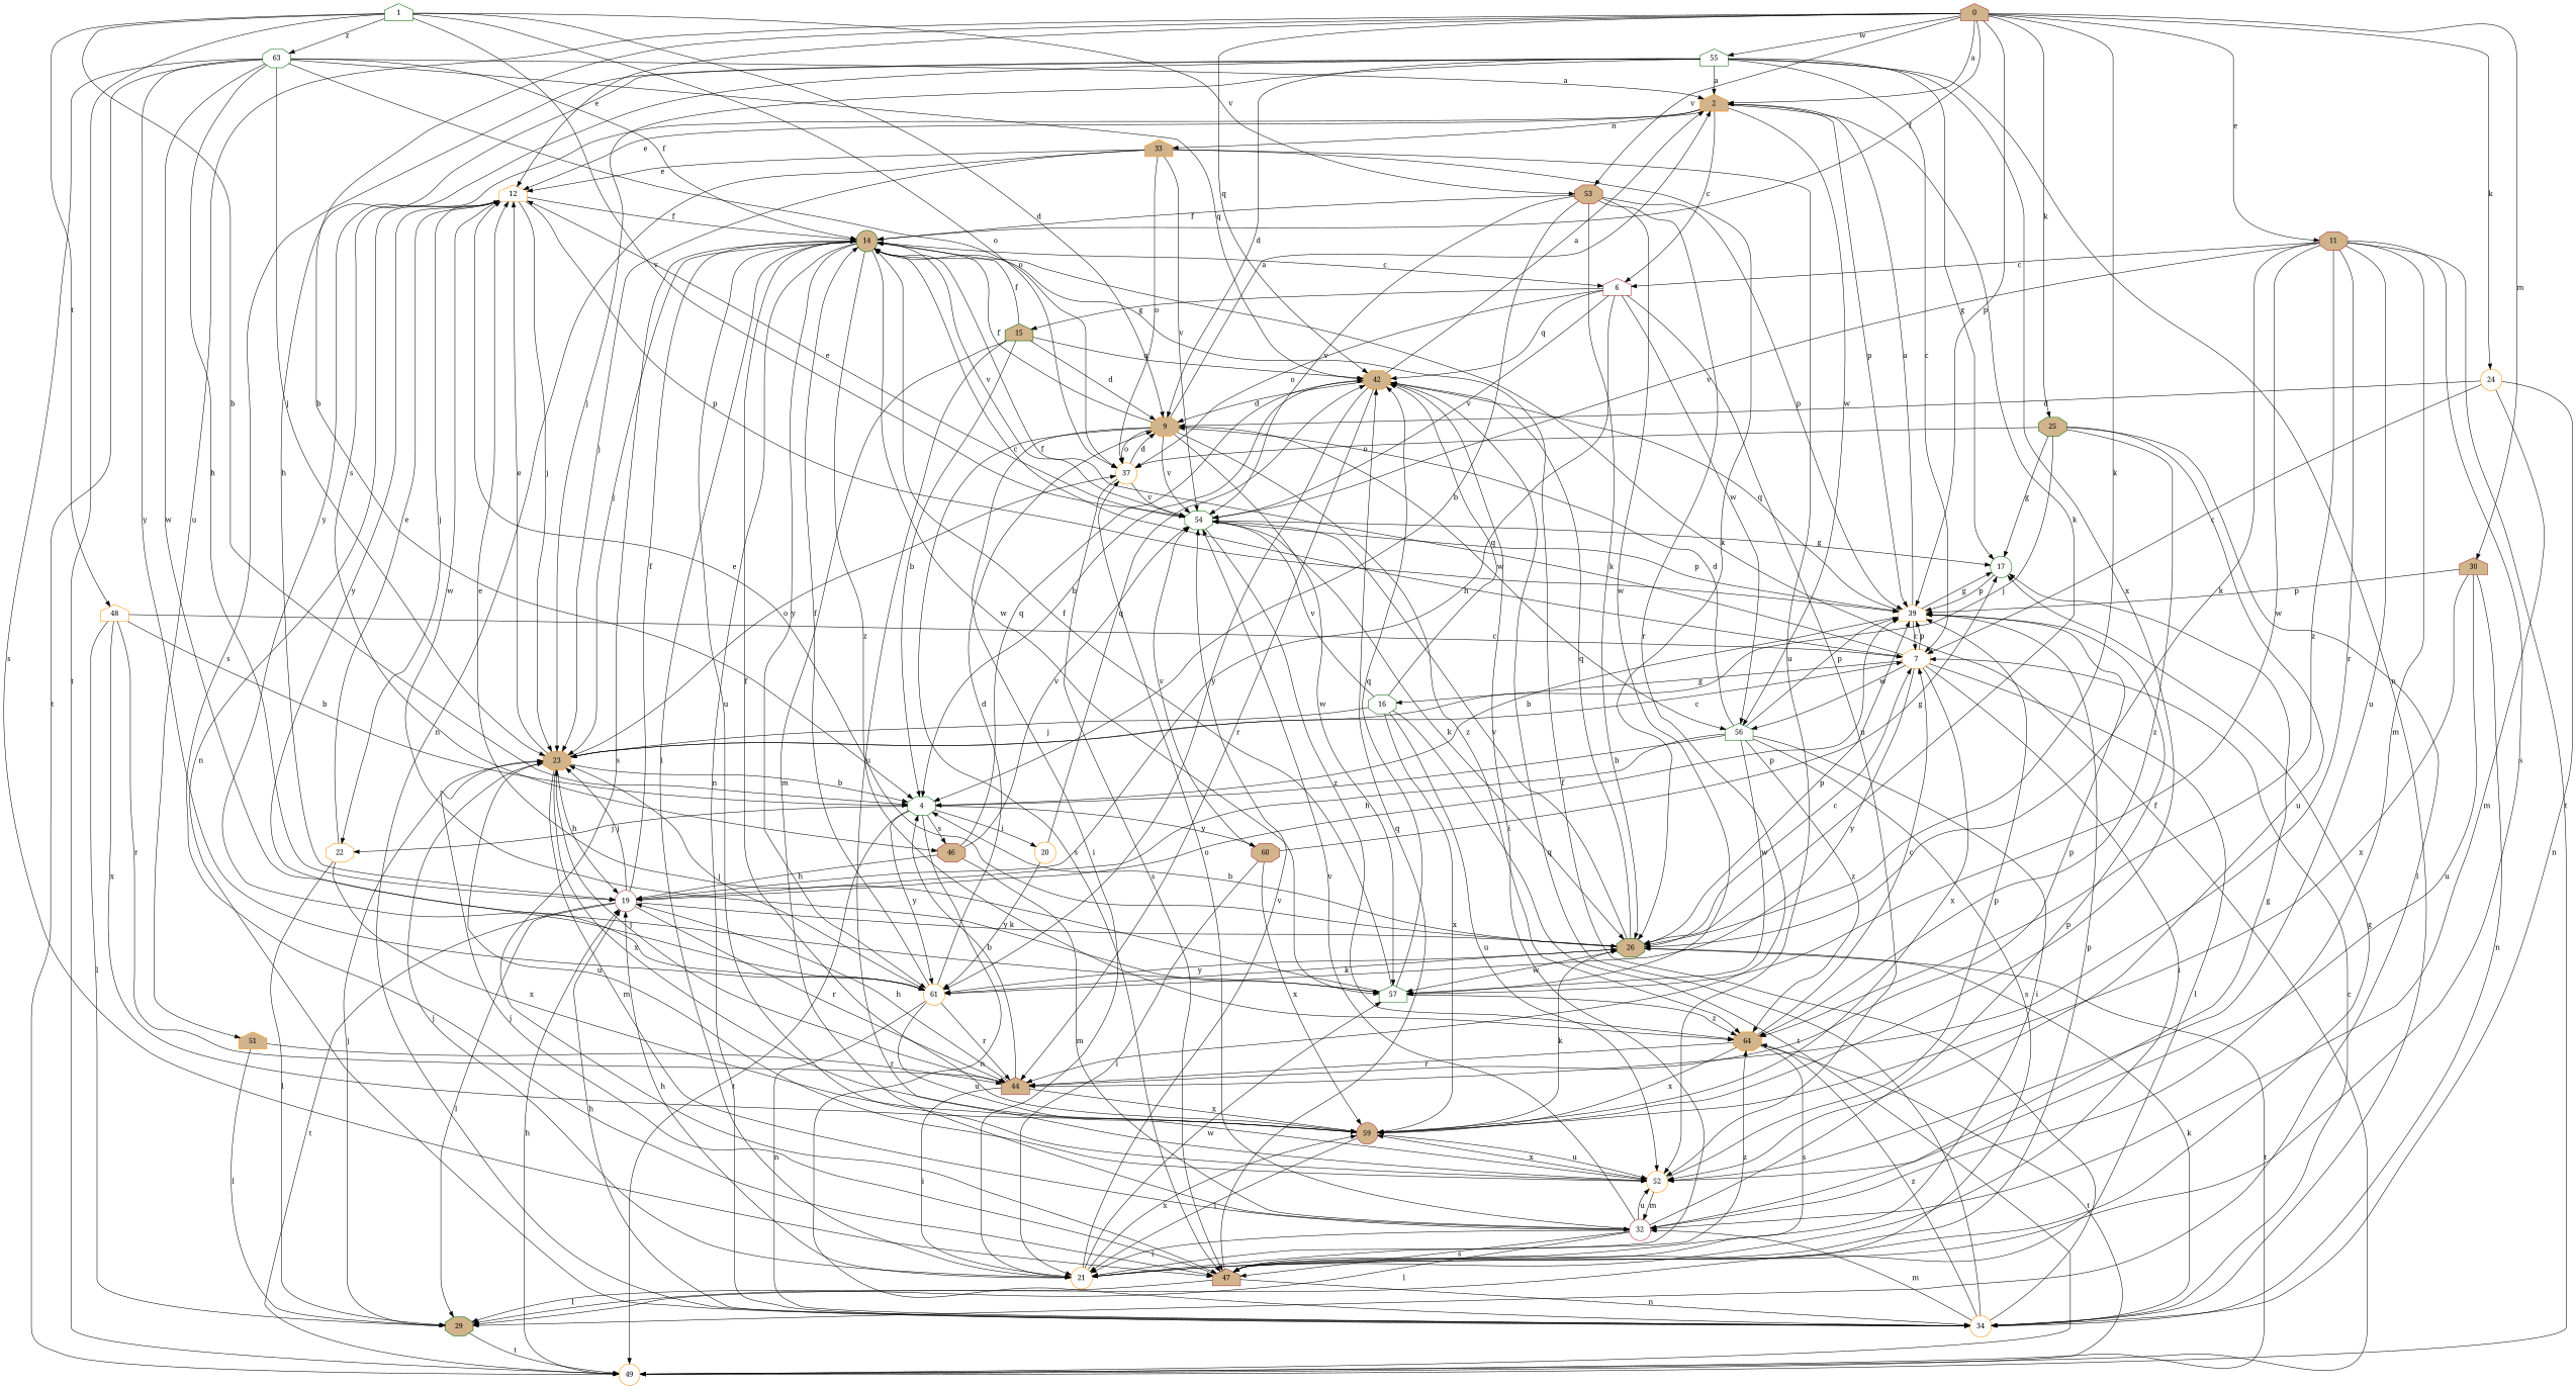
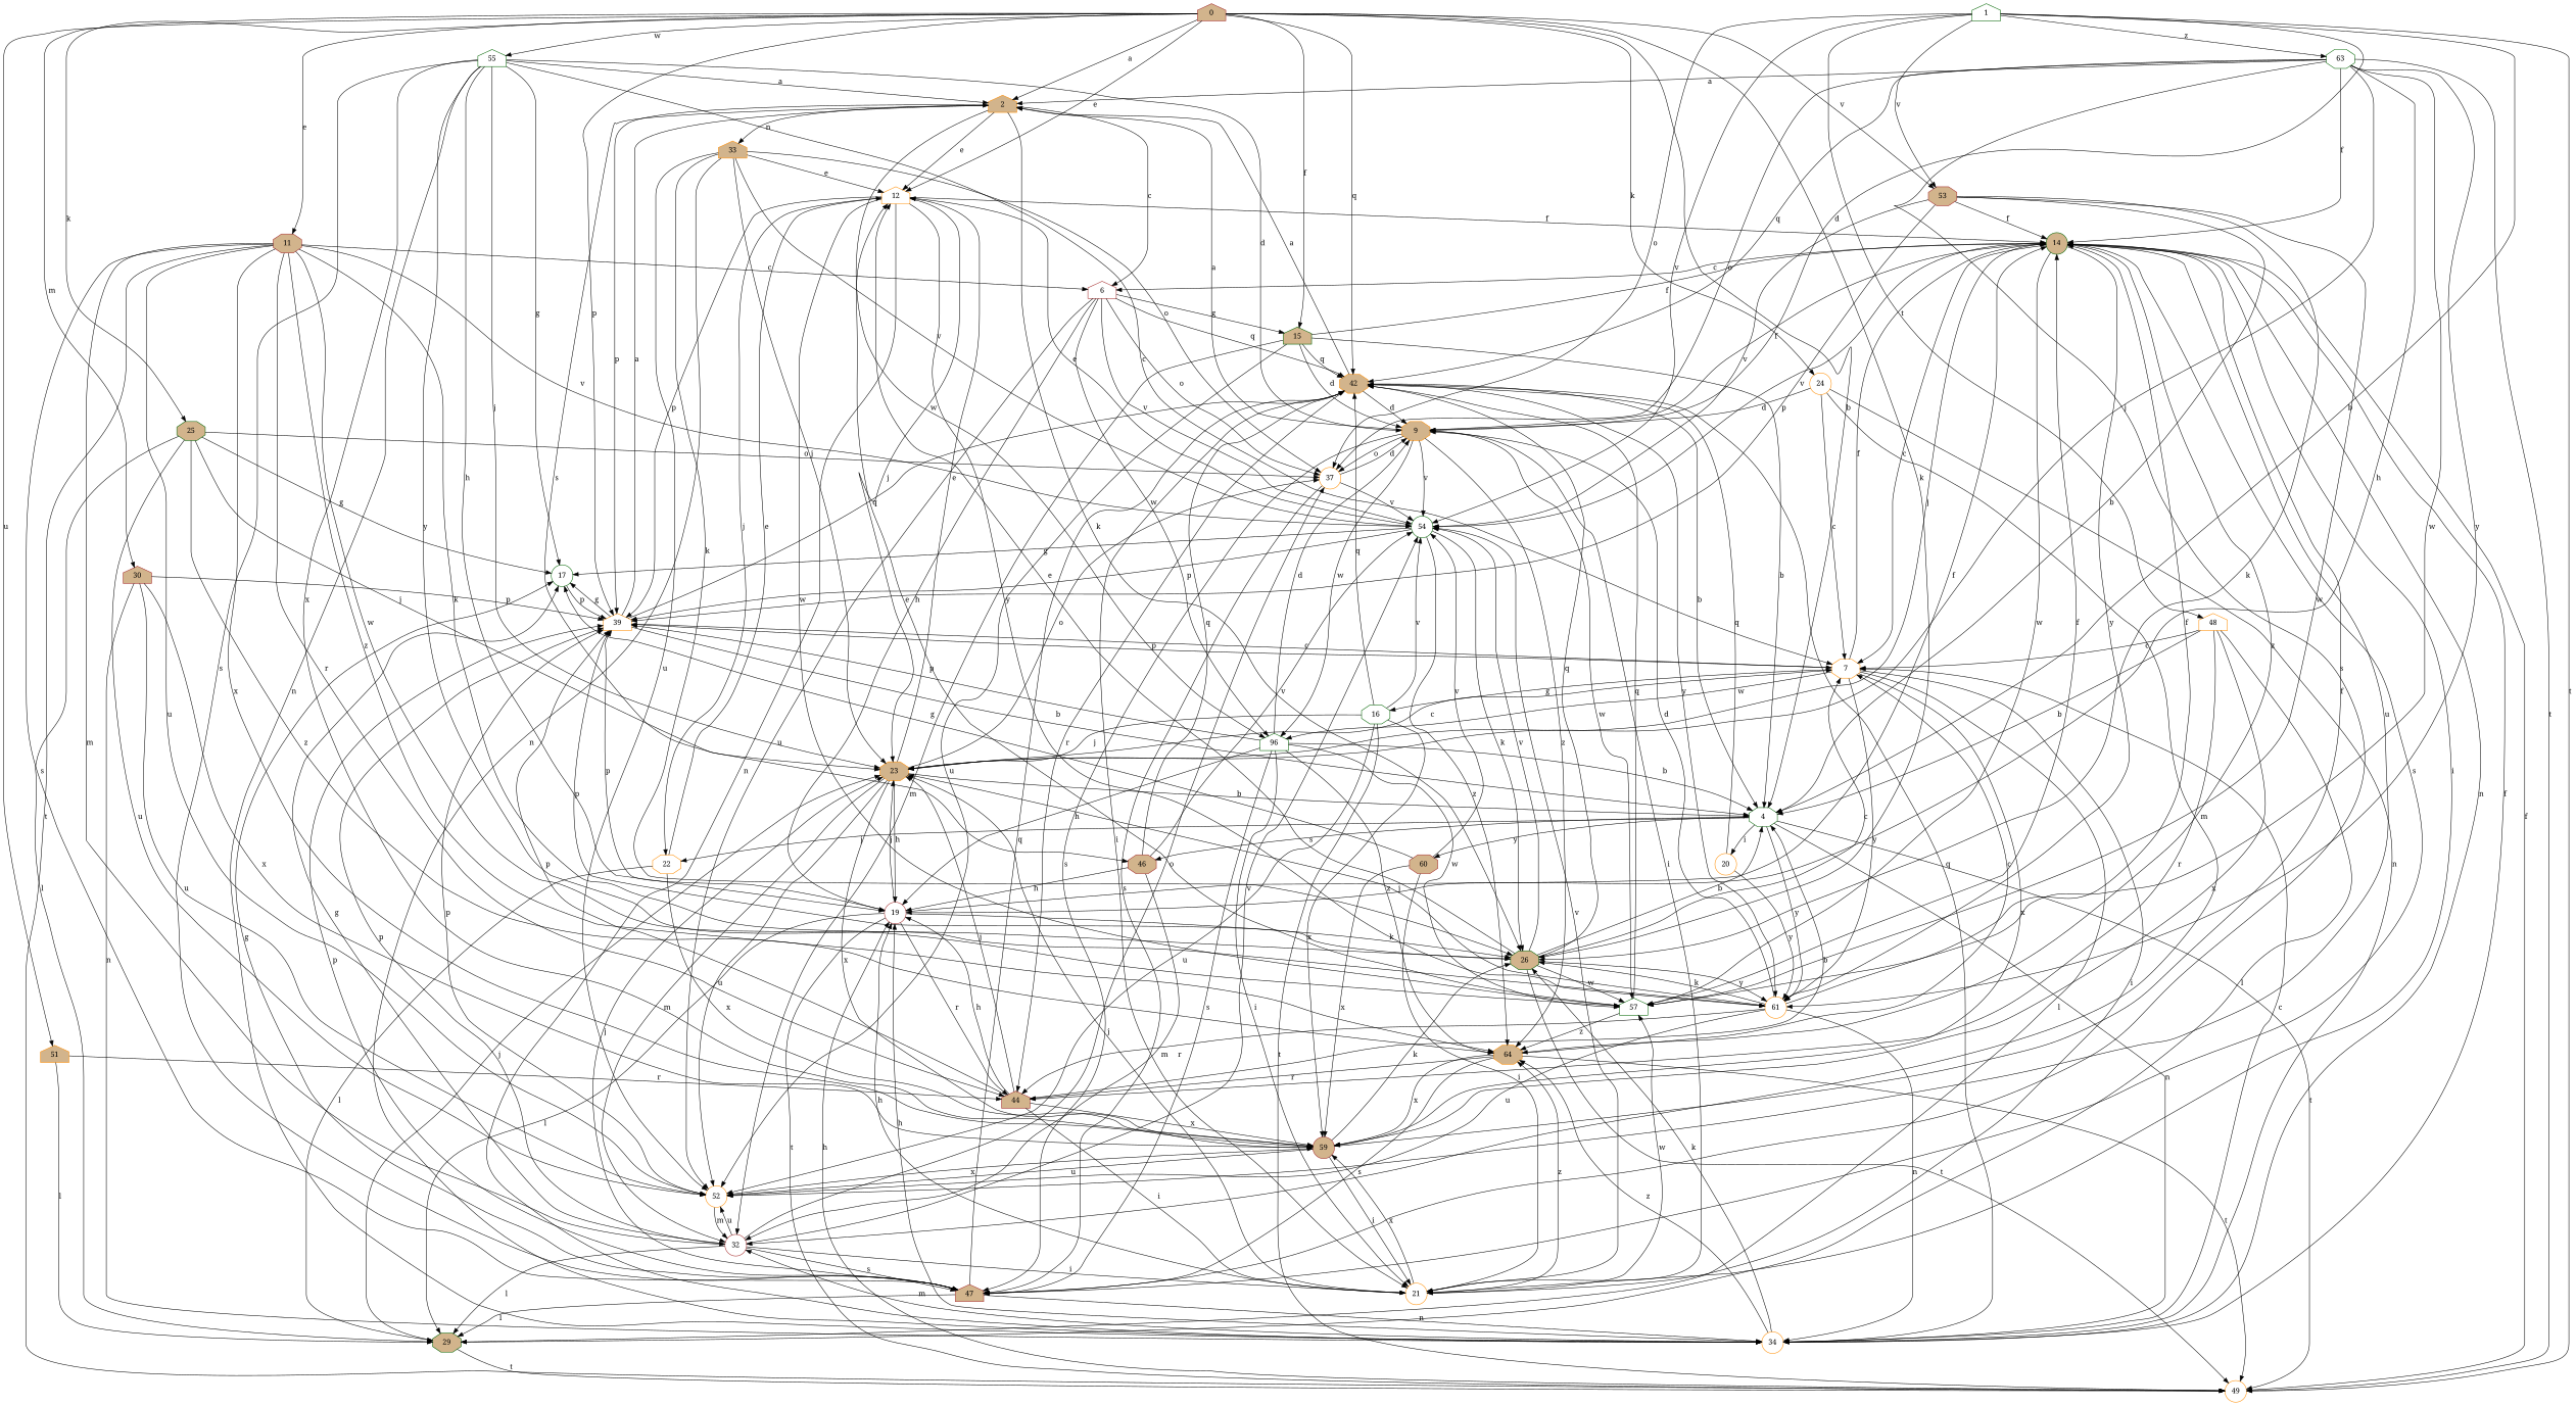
  strict digraph {
    fontname="Noto Serif"
    node [color=darkorange fillcolor=white fontname="Noto Serif" shape=house style=filled]
    edge [fontname="Noto Serif"]
    0 [color=brown fillcolor=tan]
    2 [fillcolor=tan]
    4 [color=darkgreen shape=octagon]
    11 [color=brown fillcolor=tan shape=octagon]
    12
    14 [color=darkgreen fillcolor=tan shape=circle]
    24 [shape=circle]
    25 [color=darkgreen fillcolor=tan shape=octagon]
    26 [color=darkgreen fillcolor=tan shape=octagon]
    30 [color=brown fillcolor=tan]
    39
    42 [fillcolor=tan shape=octagon]
    51 [fillcolor=tan]
    53 [color=brown fillcolor=tan shape=octagon]
    55 [color=darkgreen]
    6 [color=brown]
    33 [fillcolor=tan]
    46 [color=brown fillcolor=tan shape=octagon]
-   56 [color=darkgreen]
+   56 [color=darkgreen label=96]
    49 [shape=circle]
    20 [shape=circle]
    22 [shape=octagon]
    34 [shape=circle]
    60 [color=brown fillcolor=tan shape=octagon]
    61 [shape=circle]
-   54 [color=darkgreen shape=octagon]
+   54 [color=darkgreen shape=circle]
    52 [shape=circle]
    59 [color=brown fillcolor=tan shape=circle]
    47 [color=brown fillcolor=tan]
    57 [color=darkgreen]
    64 [fillcolor=tan shape=octagon]
    32 [color=brown shape=circle]
    44 [color=brown fillcolor=tan]
    23 [fillcolor=tan shape=octagon]
    7 [shape=octagon]
    21 [shape=circle]
    9 [fillcolor=tan shape=octagon]
    37 [shape=circle]
    29 [color=darkgreen fillcolor=tan shape=octagon]
    17 [color=darkgreen shape=circle]
    19 [color=brown shape=circle]
    1 [color=darkgreen]
    48
    63 [color=darkgreen shape=octagon]
    15 [color=darkgreen fillcolor=tan]
    16 [color=darkgreen shape=octagon]
    0 -> 2 [label=a]
    0 -> 4 [label=b]
    0 -> 11 [label=e]
    0 -> 12 [label=e]
-   0 -> 14 [label=f]
+   0 -> 15 [label=f]
    0 -> 24 [label=k]
    0 -> 25 [label=k]
    0 -> 26 [label=k]
    0 -> 30 [label=m]
    0 -> 39 [label=p]
    0 -> 42 [label=q]
    0 -> 51 [label=u]
    0 -> 53 [label=v]
    0 -> 55 [label=w]
    2 -> 12 [label=e]
    2 -> 26 [label=k]
    2 -> 39 [label=p]
    2 -> 6 [label=c]
    2 -> 33 [label=n]
    2 -> 46 [label=s]
    2 -> 56 [label=w]
    4 -> 46 [label=s]
    4 -> 49 [label=t]
    4 -> 20 [label=i]
    4 -> 22 [label=j]
    4 -> 34 [label=n]
    4 -> 60 [label=y]
    4 -> 61 [label=y]
    11 -> 26 [label=k]
    11 -> 6 [label=c]
    11 -> 49 [label=t]
    11 -> 54 [label=v]
    11 -> 52 [label=u]
+   11 -> 59 [label=x]
    11 -> 47 [label=s]
    11 -> 57 [label=w]
    11 -> 64 [label=z]
    11 -> 32 [label=m]
    11 -> 44 [label=r]
    12 -> 14 [label=f]
    12 -> 39 [label=p]
    12 -> 22 [label=j]
    12 -> 34 [label=n]
    12 -> 61 [label=y]
    12 -> 57 [label=w]
    12 -> 23 [label=j]
    14 -> 6 [label=c]
    14 -> 34 [label=n]
    14 -> 61 [label=y]
    14 -> 54 [label=v]
    14 -> 52 [label=u]
    14 -> 47 [label=s]
    14 -> 57 [label=w]
    14 -> 64 [label=z]
    14 -> 23 [label=j]
    14 -> 7 [label=c]
    14 -> 21 [label=i]
    24 -> 34 [label=n]
    24 -> 32 [label=m]
    24 -> 7 [label=c]
    24 -> 9 [label=d]
    25 -> 52 [label=u]
    25 -> 64 [label=z]
    25 -> 23 [label=j]
    25 -> 37 [label=o]
    25 -> 29 [label=l]
    25 -> 17 [label=g]
    26 -> 4 [label=b]
    26 -> 12 [label=e]
    26 -> 39 [label=p]
    26 -> 42 [label=q]
    26 -> 49 [label=t]
    26 -> 61 [label=y]
    26 -> 54 [label=v]
    26 -> 57 [label=w]
    26 -> 7 [label=c]
    30 -> 39 [label=p]
    30 -> 34 [label=n]
    30 -> 52 [label=u]
    30 -> 59 [label=x]
    39 -> 2 [label=a]
    39 -> 4 [label=b]
    39 -> 42 [label=q]
    39 -> 7 [label=c]
    39 -> 17 [label=g]
    42 -> 2 [label=a]
    42 -> 4 [label=b]
    42 -> 61 [label=y]
    42 -> 44 [label=r]
    42 -> 21 [label=i]
    42 -> 9 [label=d]
    51 -> 44 [label=r]
    51 -> 29 [label=l]
    53 -> 4 [label=b]
    53 -> 14 [label=f]
    53 -> 26 [label=k]
    53 -> 39 [label=p]
    53 -> 54 [label=v]
    53 -> 57 [label=w]
-   53 -> 44 [label=r]
    55 -> 2 [label=a]
    55 -> 34 [label=n]
    55 -> 61 [label=y]
    55 -> 59 [label=x]
    55 -> 47 [label=s]
    55 -> 23 [label=j]
    55 -> 7 [label=c]
    55 -> 9 [label=d]
    55 -> 17 [label=g]
    55 -> 19 [label=h]
    6 -> 42 [label=q]
    6 -> 56 [label=w]
    6 -> 54 [label=v]
    6 -> 52 [label=u]
    6 -> 37 [label=o]
    6 -> 19 [label=h]
    6 -> 15 [label=g]
    33 -> 12 [label=e]
    33 -> 26 [label=k]
    33 -> 34 [label=n]
    33 -> 54 [label=v]
    33 -> 52 [label=u]
    33 -> 23 [label=j]
    33 -> 37 [label=o]
    46 -> 42 [label=q]
    46 -> 54 [label=v]
    46 -> 32 [label=m]
    46 -> 19 [label=h]
    56 -> 4 [label=b]
    56 -> 39 [label=p]
    56 -> 47 [label=s]
    56 -> 57 [label=w]
    56 -> 64 [label=z]
    56 -> 21 [label=i]
    56 -> 9 [label=d]
    56 -> 19 [label=h]
    49 -> 14 [label=f]
    49 -> 19 [label=h]
    20 -> 42 [label=q]
    20 -> 61 [label=y]
    22 -> 12 [label=e]
    22 -> 59 [label=x]
    22 -> 29 [label=l]
    34 -> 14 [label=f]
    34 -> 26 [label=k]
    34 -> 42 [label=q]
    34 -> 64 [label=z]
    34 -> 32 [label=m]
    34 -> 7 [label=c]
    34 -> 19 [label=h]
    60 -> 54 [label=v]
    60 -> 59 [label=x]
    60 -> 21 [label=i]
    60 -> 17 [label=g]
    61 -> 14 [label=f]
    61 -> 26 [label=k]
    61 -> 34 [label=n]
    61 -> 52 [label=u]
    61 -> 44 [label=r]
    61 -> 23 [label=j]
    61 -> 9 [label=d]
    54 -> 12 [label=e]
    54 -> 26 [label=k]
    54 -> 39 [label=p]
    54 -> 64 [label=z]
    54 -> 17 [label=g]
    52 -> 39 [label=p]
    52 -> 59 [label=x]
    52 -> 32 [label=m]
    59 -> 14 [label=f]
    59 -> 26 [label=k]
    59 -> 52 [label=u]
    59 -> 21 [label=i]
    47 -> 39 [label=p]
    47 -> 42 [label=q]
    47 -> 34 [label=n]
    47 -> 23 [label=j]
    47 -> 29 [label=l]
    47 -> 17 [label=g]
    57 -> 12 [label=e]
    57 -> 14 [label=f]
    57 -> 42 [label=q]
    57 -> 64 [label=z]
    64 -> 49 [label=t]
    64 -> 59 [label=x]
    64 -> 47 [label=s]
    64 -> 44 [label=r]
    64 -> 7 [label=c]
    32 -> 39 [label=p]
    32 -> 54 [label=v]
    32 -> 52 [label=u]
    32 -> 47 [label=s]
    32 -> 21 [label=i]
    32 -> 37 [label=o]
    32 -> 29 [label=l]
    32 -> 17 [label=g]
    44 -> 4 [label=b]
    44 -> 39 [label=p]
    44 -> 59 [label=x]
    44 -> 23 [label=j]
    44 -> 21 [label=i]
    44 -> 19 [label=h]
    23 -> 4 [label=b]
    23 -> 12 [label=e]
    23 -> 52 [label=u]
    23 -> 59 [label=x]
    23 -> 32 [label=m]
    23 -> 7 [label=c]
    23 -> 37 [label=o]
    23 -> 19 [label=h]
    7 -> 14 [label=f]
    7 -> 39 [label=p]
    7 -> 56 [label=w]
    7 -> 61 [label=y]
    7 -> 59 [label=x]
    7 -> 21 [label=i]
    7 -> 29 [label=l]
    7 -> 16 [label=g]
    21 -> 54 [label=v]
    21 -> 59 [label=x]
    21 -> 57 [label=w]
    21 -> 64 [label=z]
    21 -> 23 [label=j]
    21 -> 19 [label=h]
    9 -> 2 [label=a]
    9 -> 14 [label=f]
    9 -> 56 [label=w]
    9 -> 54 [label=v]
    9 -> 47 [label=s]
    9 -> 57 [label=w]
    9 -> 64 [label=z]
    9 -> 21 [label=i]
    9 -> 37 [label=o]
    37 -> 54 [label=v]
    37 -> 47 [label=s]
    37 -> 9 [label=d]
    29 -> 49 [label=t]
    29 -> 23 [label=j]
    17 -> 39 [label=p]
    19 -> 14 [label=f]
    19 -> 26 [label=k]
    19 -> 39 [label=p]
    19 -> 49 [label=t]
    19 -> 44 [label=r]
    19 -> 23 [label=j]
    19 -> 29 [label=l]
    1 -> 4 [label=b]
    1 -> 53 [label=v]
    1 -> 49 [label=t]
    1 -> 54 [label=v]
    1 -> 9 [label=d]
    1 -> 37 [label=o]
    1 -> 48 [label=t]
    1 -> 63 [label=z]
    48 -> 4 [label=b]
    48 -> 59 [label=x]
    48 -> 44 [label=r]
    48 -> 7 [label=c]
    48 -> 29 [label=l]
    63 -> 2 [label=a]
    63 -> 14 [label=f]
    63 -> 42 [label=q]
    63 -> 49 [label=t]
    63 -> 61 [label=y]
    63 -> 47 [label=s]
    63 -> 57 [label=w]
    63 -> 23 [label=j]
    63 -> 37 [label=o]
    63 -> 19 [label=h]
    15 -> 4 [label=b]
    15 -> 14 [label=f]
    15 -> 42 [label=q]
    15 -> 52 [label=u]
    15 -> 32 [label=m]
    15 -> 9 [label=d]
    16 -> 42 [label=q]
    16 -> 49 [label=t]
    16 -> 54 [label=v]
    16 -> 52 [label=u]
    16 -> 59 [label=x]
    16 -> 23 [label=j]
  }
